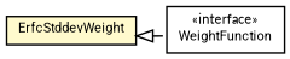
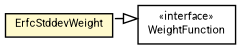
  digraph {
    nodesep=0.15
    rankdir=LR
    ranksep=0.25
    fontname=Lato
    node [fontcolor=black fontname=Lato fontsize=8 margin=0 shape=plaintext]
    n1 [height=0 label=<<table title="de.lmu.ifi.dbs.elki.math.linearalgebra.pca.weightfunctions.ErfcStddevWeight" border="0" cellborder="1" cellspacing="0" cellpadding="2" bgcolor="lemonChiffon" href="ErfcStddevWeight.html" target="_parent"> 		<tr><td><table border="0" cellspacing="0" cellpadding="1"> 		<tr><td align="center" balign="center"> <font face="Roboto">ErfcStddevWeight</font> </td></tr> 		</table></td></tr> 		</table>> width=0]
    n2 [height=0 label=<<table title="de.lmu.ifi.dbs.elki.math.linearalgebra.pca.weightfunctions.WeightFunction" border="0" cellborder="1" cellspacing="0" cellpadding="2" href="WeightFunction.html" target="_parent"> 		<tr><td><table border="0" cellspacing="0" cellpadding="1"> 		<tr><td align="center" balign="center"> &#171;interface&#187; </td></tr> 		<tr><td align="center" balign="center"> <font face="Roboto">WeightFunction</font> </td></tr> 		</table></td></tr> 		</table>> width=0]
-   n1 -> n2 [arrowtail=empty color=black dir=back fontname=Lato fontsize=7 labelfontname=Roboto labelfontsize=7 style=dashed weight=9]
+   n2 -> n1 [arrowtail=empty color=black dir=back fontname=Lato fontsize=7 labelfontname=Roboto labelfontsize=7 style=dashed weight=9]
  }
